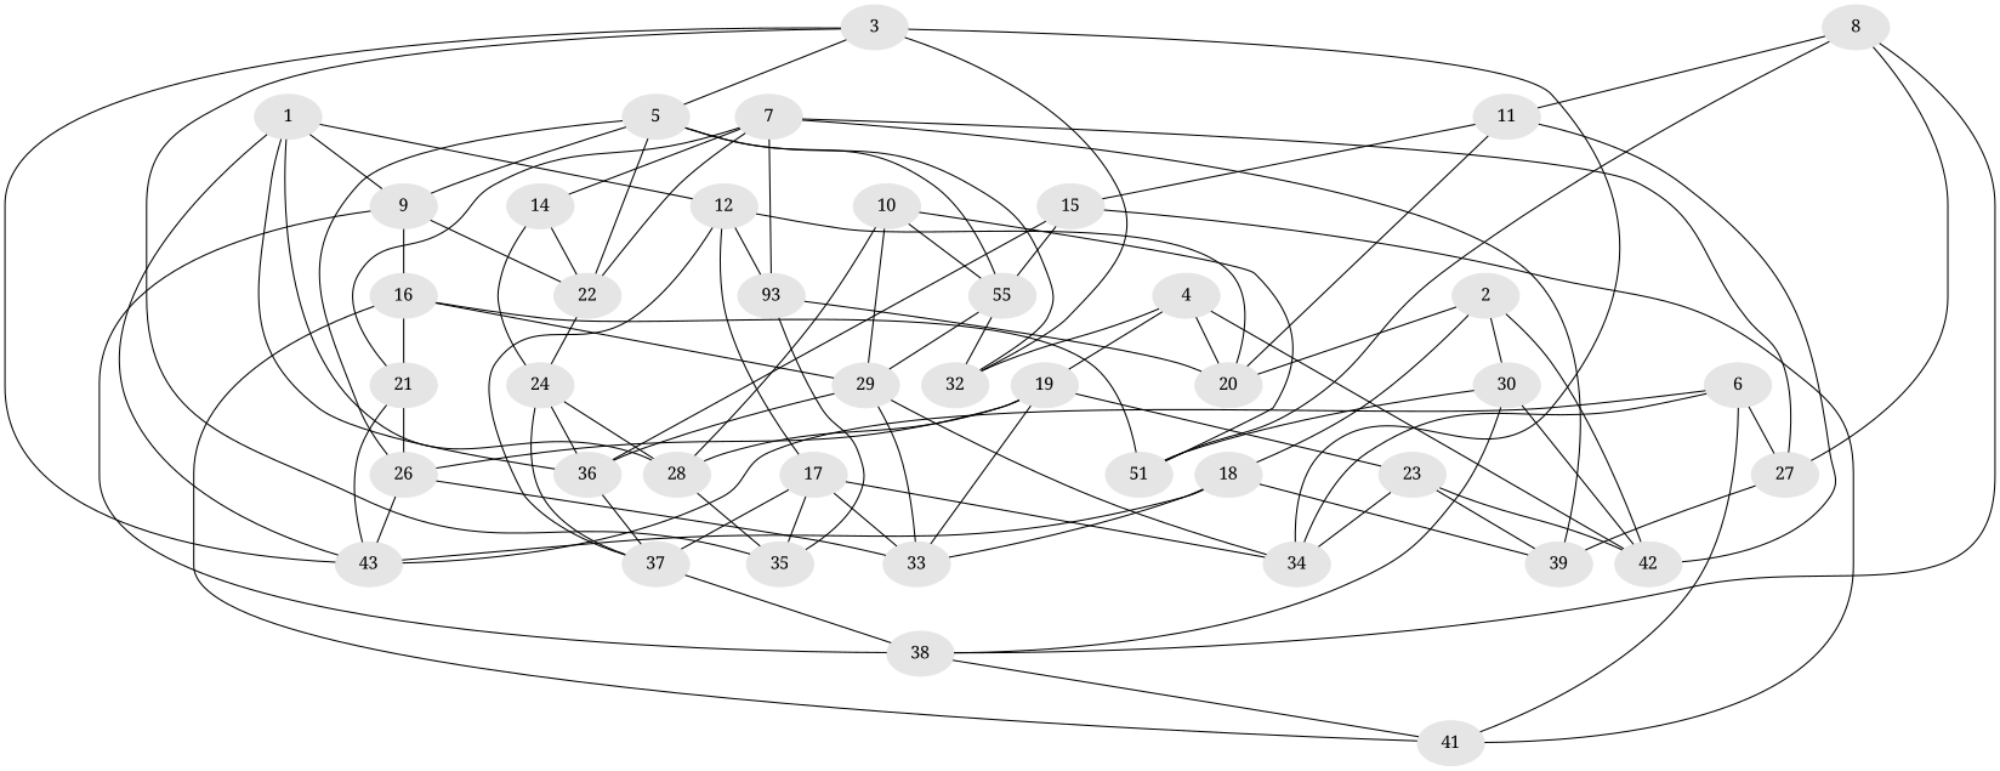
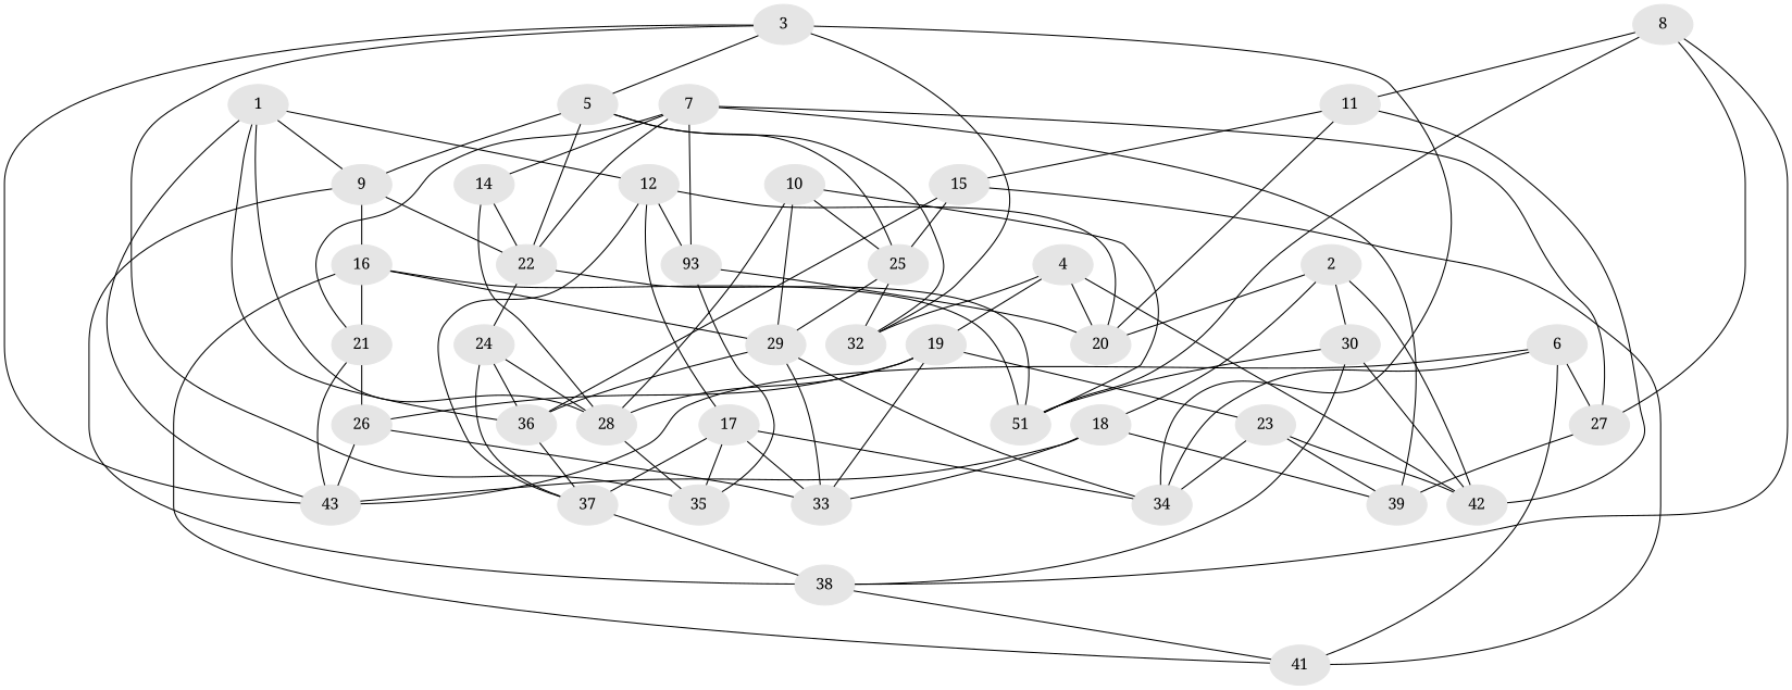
  graph {
    fontname="Noto Serif"
    node [color=gray90 fontname="Noto Serif" style=filled]
    edge [fontname="Noto Serif" weight=1.0]
    1
    9
    12
    28
    43
    36
    22
    38
    16
    20
    n11 [label=93]
    17
    37
    35
    2
    18
    30
    42
    39
    33
    n21 [label=51]
    3
    5
    32
    34
-   25 [label=55]
+   25
    26
    4
    19
    23
    24
    29
    6
    27
    41
    7
    14
    21
    8
    11
    15
    10
    1 -- 9
    1 -- 12
    1 -- 28
    1 -- 43
    1 -- 36
    9 -- 22
    9 -- 38 [weight=2.0]
    9 -- 16
    12 -- 20 [weight=2.0]
    12 -- n11
    12 -- 17
    12 -- 37
    28 -- 35
    36 -- 37
+   22 -- n21
    22 -- 24
    38 -- 41
    16 -- n21
    16 -- 29
    16 -- 41 [weight=2.0]
    16 -- 21
    n11 -- 20
    n11 -- 35
    17 -- 37 [weight=2.0]
    17 -- 35
    17 -- 33
    17 -- 34
    37 -- 38
    2 -- 20
    2 -- 18
    2 -- 30
    2 -- 42
    18 -- 43
    18 -- 39
    18 -- 33
    30 -- 38
    30 -- 42
    30 -- n21
    3 -- 43
    3 -- 35
    3 -- 5
    3 -- 32
    3 -- 34 [weight=2.0]
    5 -- 9
    5 -- 22
    5 -- 32
    5 -- 25
-   5 -- 26
    25 -- 32
    25 -- 29
    26 -- 43
    26 -- 33 [weight=2.0]
    4 -- 20
    4 -- 42
    4 -- 32
    4 -- 19
    19 -- 28 [weight=2.0]
    19 -- 33
    19 -- 26
    19 -- 23
    23 -- 42
    23 -- 39
    23 -- 34
    24 -- 28
    24 -- 36 [weight=2.0]
    24 -- 37
    29 -- 36
    29 -- 33
    29 -- 34
    6 -- 43
    6 -- 34
    6 -- 27
    6 -- 41
    27 -- 39
    7 -- 22
    7 -- n11
    7 -- 39
    7 -- 27
    7 -- 14
    7 -- 21
    14 -- 22
-   14 -- 24
+   14 -- 28
    21 -- 43
    21 -- 26
    8 -- 38
    8 -- n21
    8 -- 27
    8 -- 11
    11 -- 20
    11 -- 42
    11 -- 15
    15 -- 36
    15 -- 25 [weight=2.0]
    15 -- 41 [weight=2.0]
    10 -- 28
    10 -- n21 [weight=2.0]
    10 -- 25
    10 -- 29
  }
